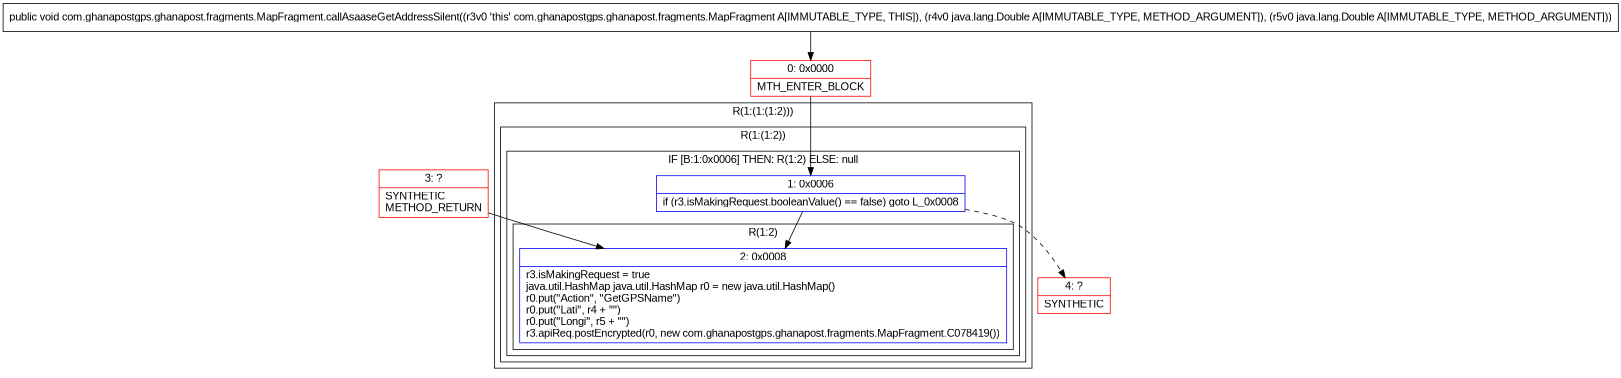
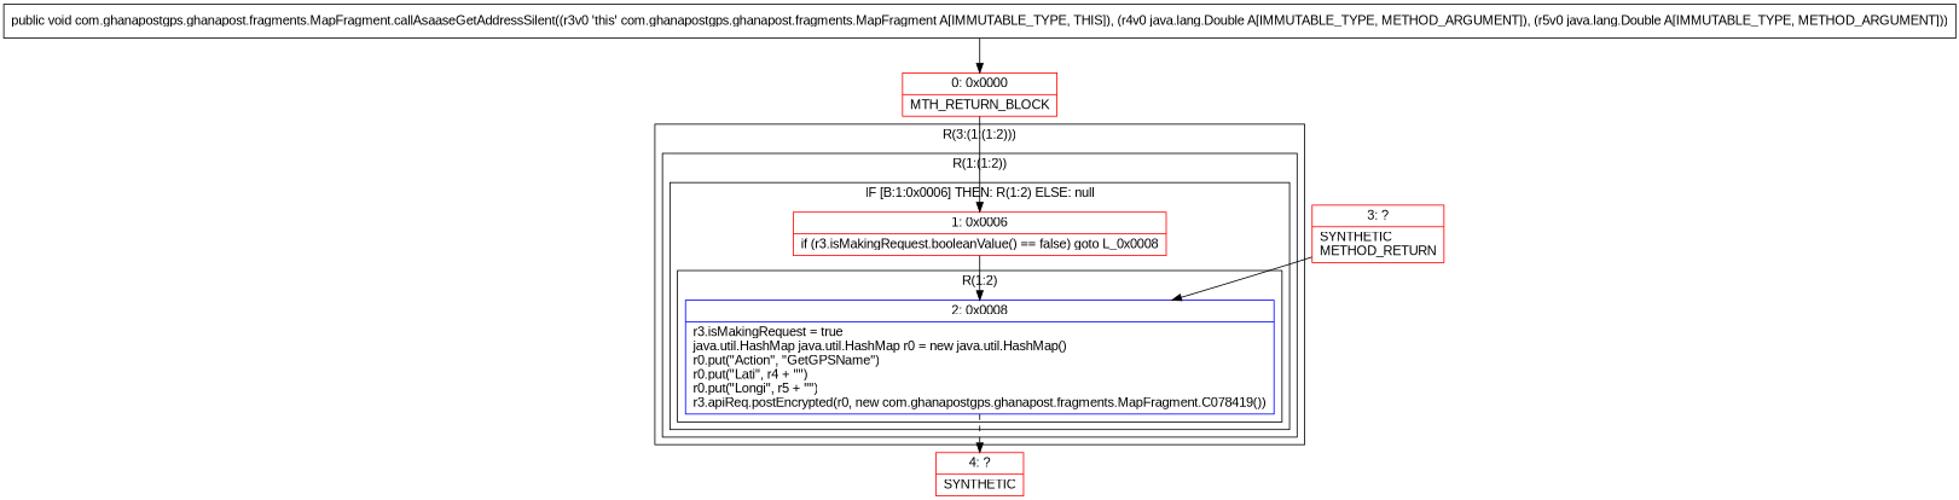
  digraph {
    fontname="Liberation Sans"
    node [color=red fontname="Liberation Sans" shape=record]
    edge [fontname="Liberation Sans"]
    n1 [color=blue label="{2\:\ 0x0008|r3.isMakingRequest = true\ljava.util.HashMap java.util.HashMap r0 = new java.util.HashMap()\lr0.put(\"Action\", \"GetGPSName\")\lr0.put(\"Lati\", r4 + \"\")\lr0.put(\"Longi\", r5 + \"\")\lr3.apiReq.postEncrypted(r0, new com.ghanapostgps.ghanapost.fragments.MapFragment.C078419())\l}"]
-   n2 [color=blue label="{1\:\ 0x0006|if (r3.isMakingRequest.booleanValue() == false) goto L_0x0008\l}"]
+   n2 [label="{1\:\ 0x0006|if (r3.isMakingRequest.booleanValue() == false) goto L_0x0008\l}"]
    n3 [label="{4\:\ ?|SYNTHETIC\l}"]
    n4 [label="{3\:\ ?|SYNTHETIC\lMETHOD_RETURN\l}"]
-   n5 [label="{0\:\ 0x0000|MTH_ENTER_BLOCK\l}"]
+   n5 [label="{0\:\ 0x0000|MTH_RETURN_BLOCK\l}"]
    n6 [label="{public void com.ghanapostgps.ghanapost.fragments.MapFragment.callAsaaseGetAddressSilent((r3v0 'this' com.ghanapostgps.ghanapost.fragments.MapFragment A[IMMUTABLE_TYPE, THIS]), (r4v0 java.lang.Double A[IMMUTABLE_TYPE, METHOD_ARGUMENT]), (r5v0 java.lang.Double A[IMMUTABLE_TYPE, METHOD_ARGUMENT])) }" color=""]
    subgraph cluster_1 {
-     label="R(1:(1:(1:2)))"
+     label="R(3:(1:(1:2)))"
      subgraph cluster_2 {
        label="R(1:(1:2))"
        subgraph cluster_3 {
          label="IF [B:1:0x0006] THEN: R(1:2) ELSE: null"
          n2
          subgraph cluster_4 {
            label="R(1:2)"
            n1
          }
        }
      }
    }
    n2 -> n1
-   n2 -> n3 [style=dashed]
+   n1 -> n3 [style=dashed]
    n4 -> n1
    n5 -> n2
    n6 -> n5
  }
